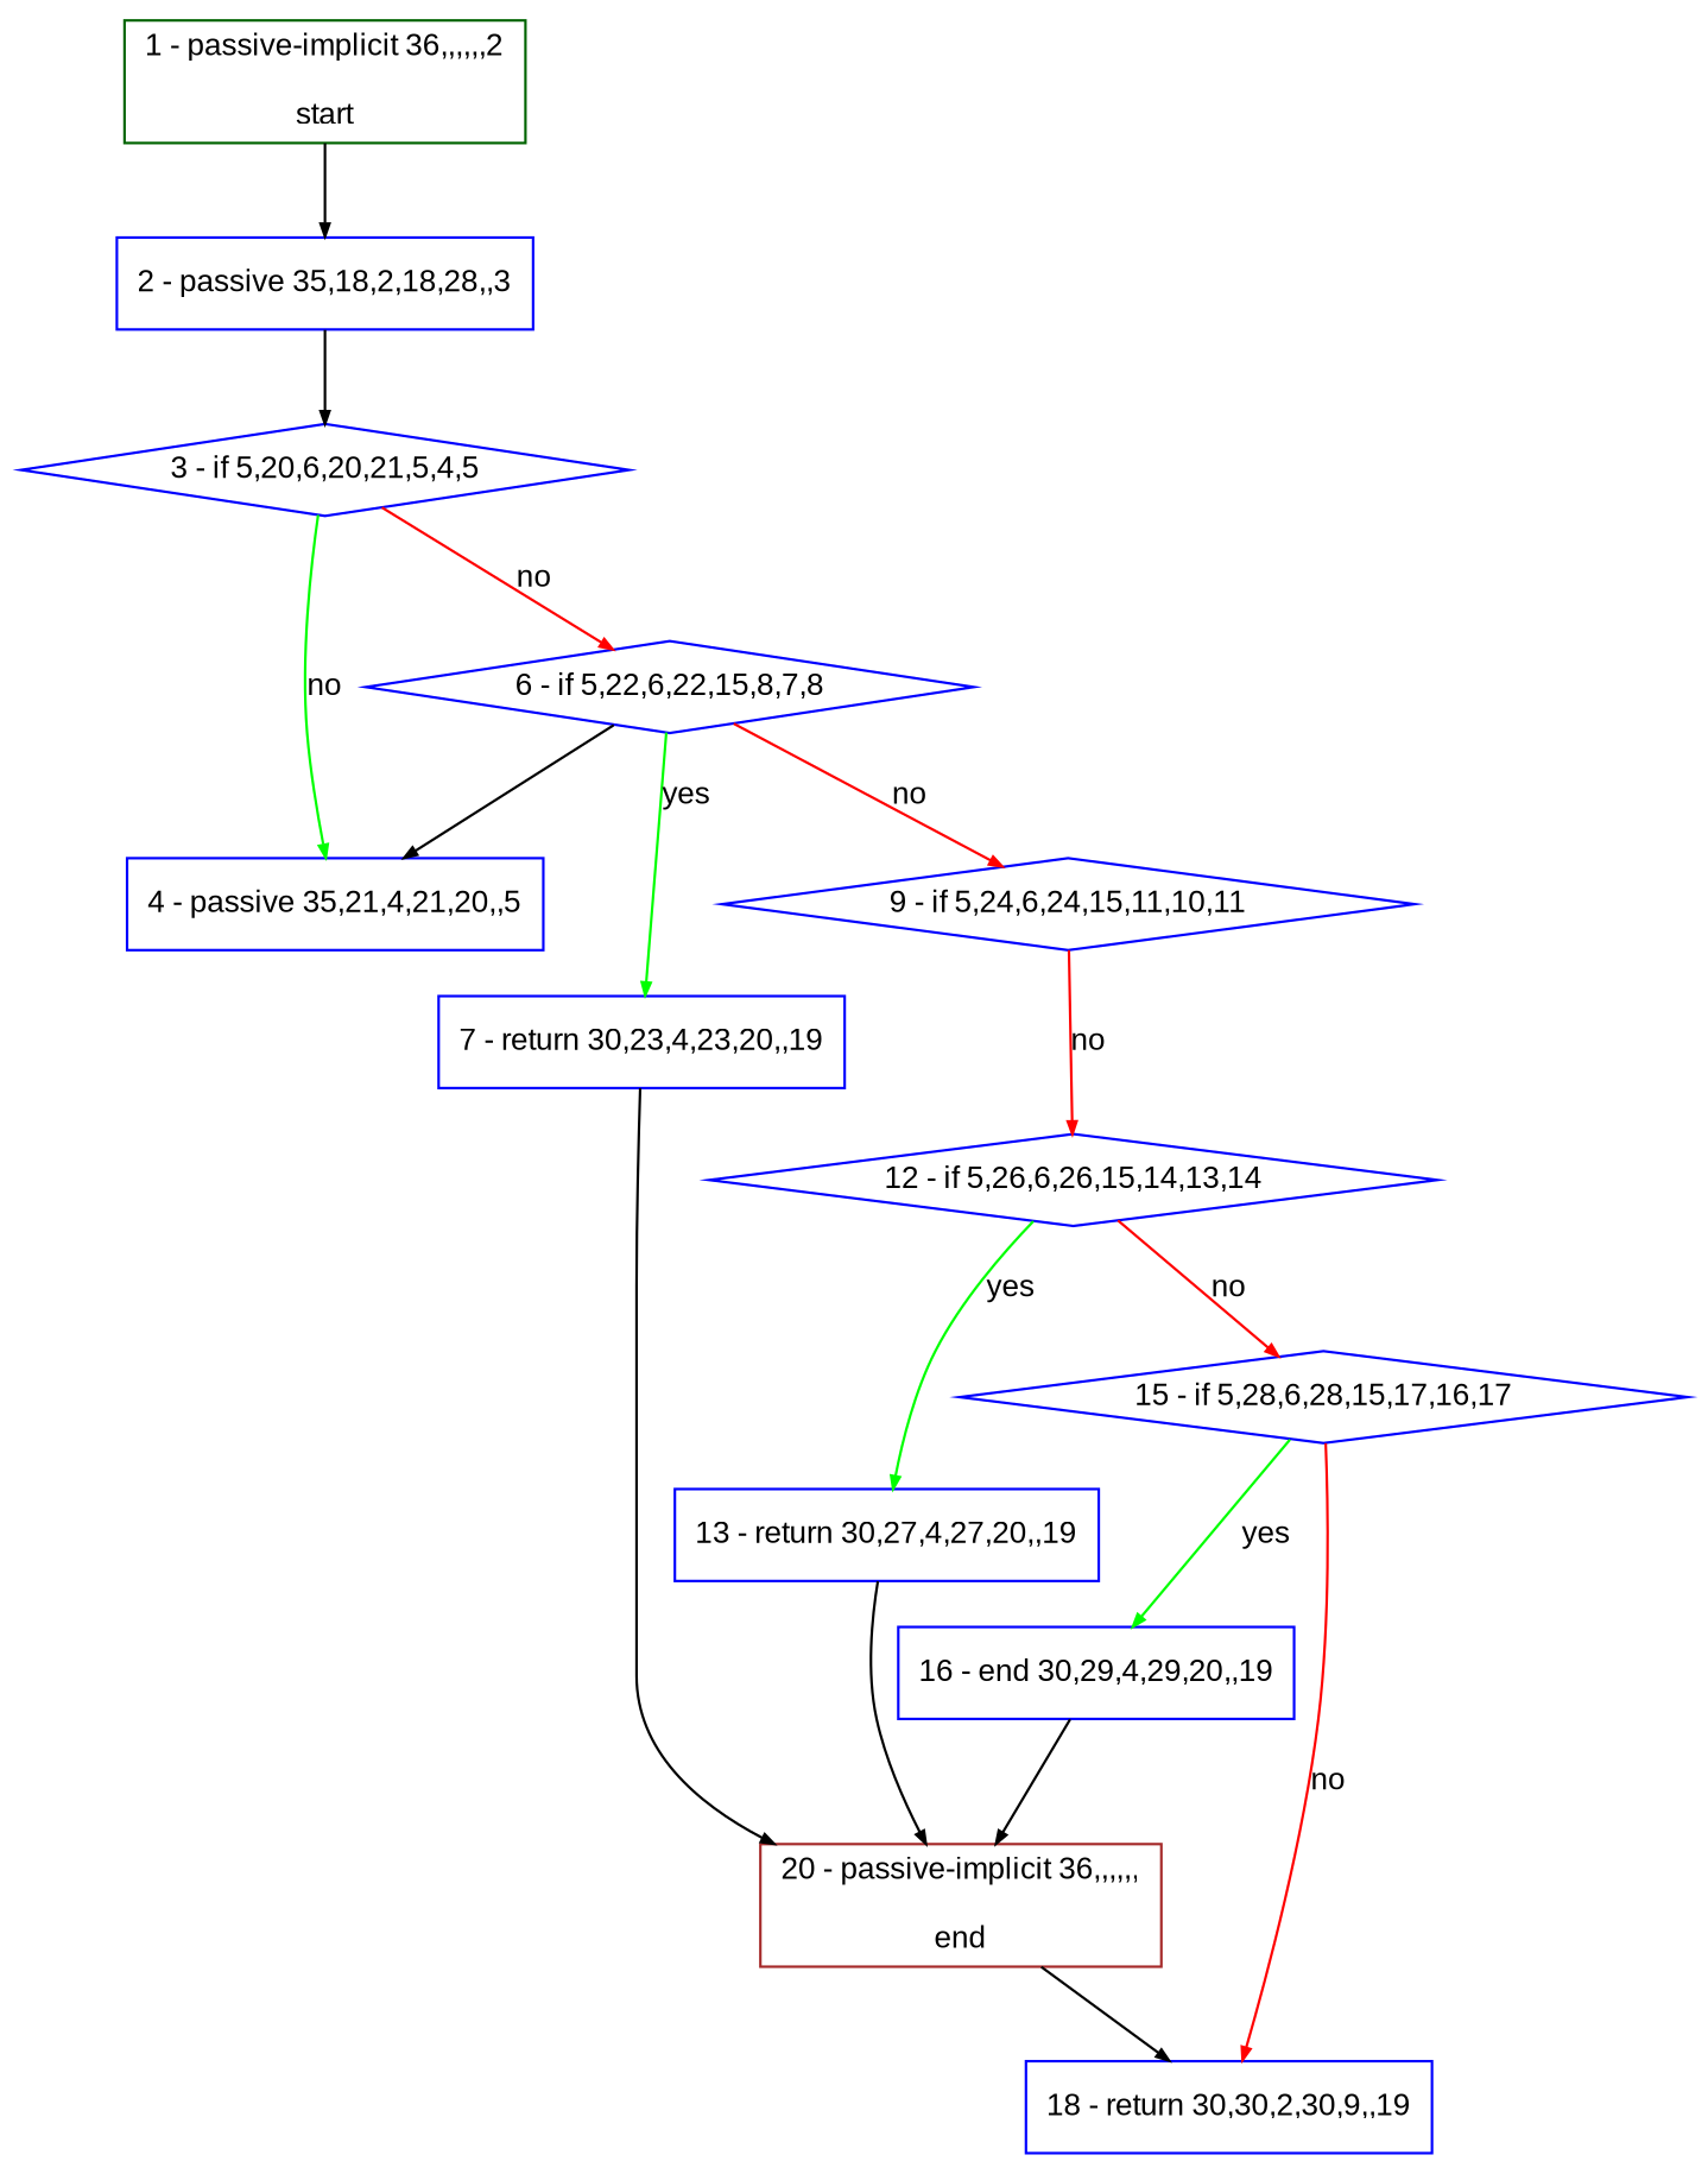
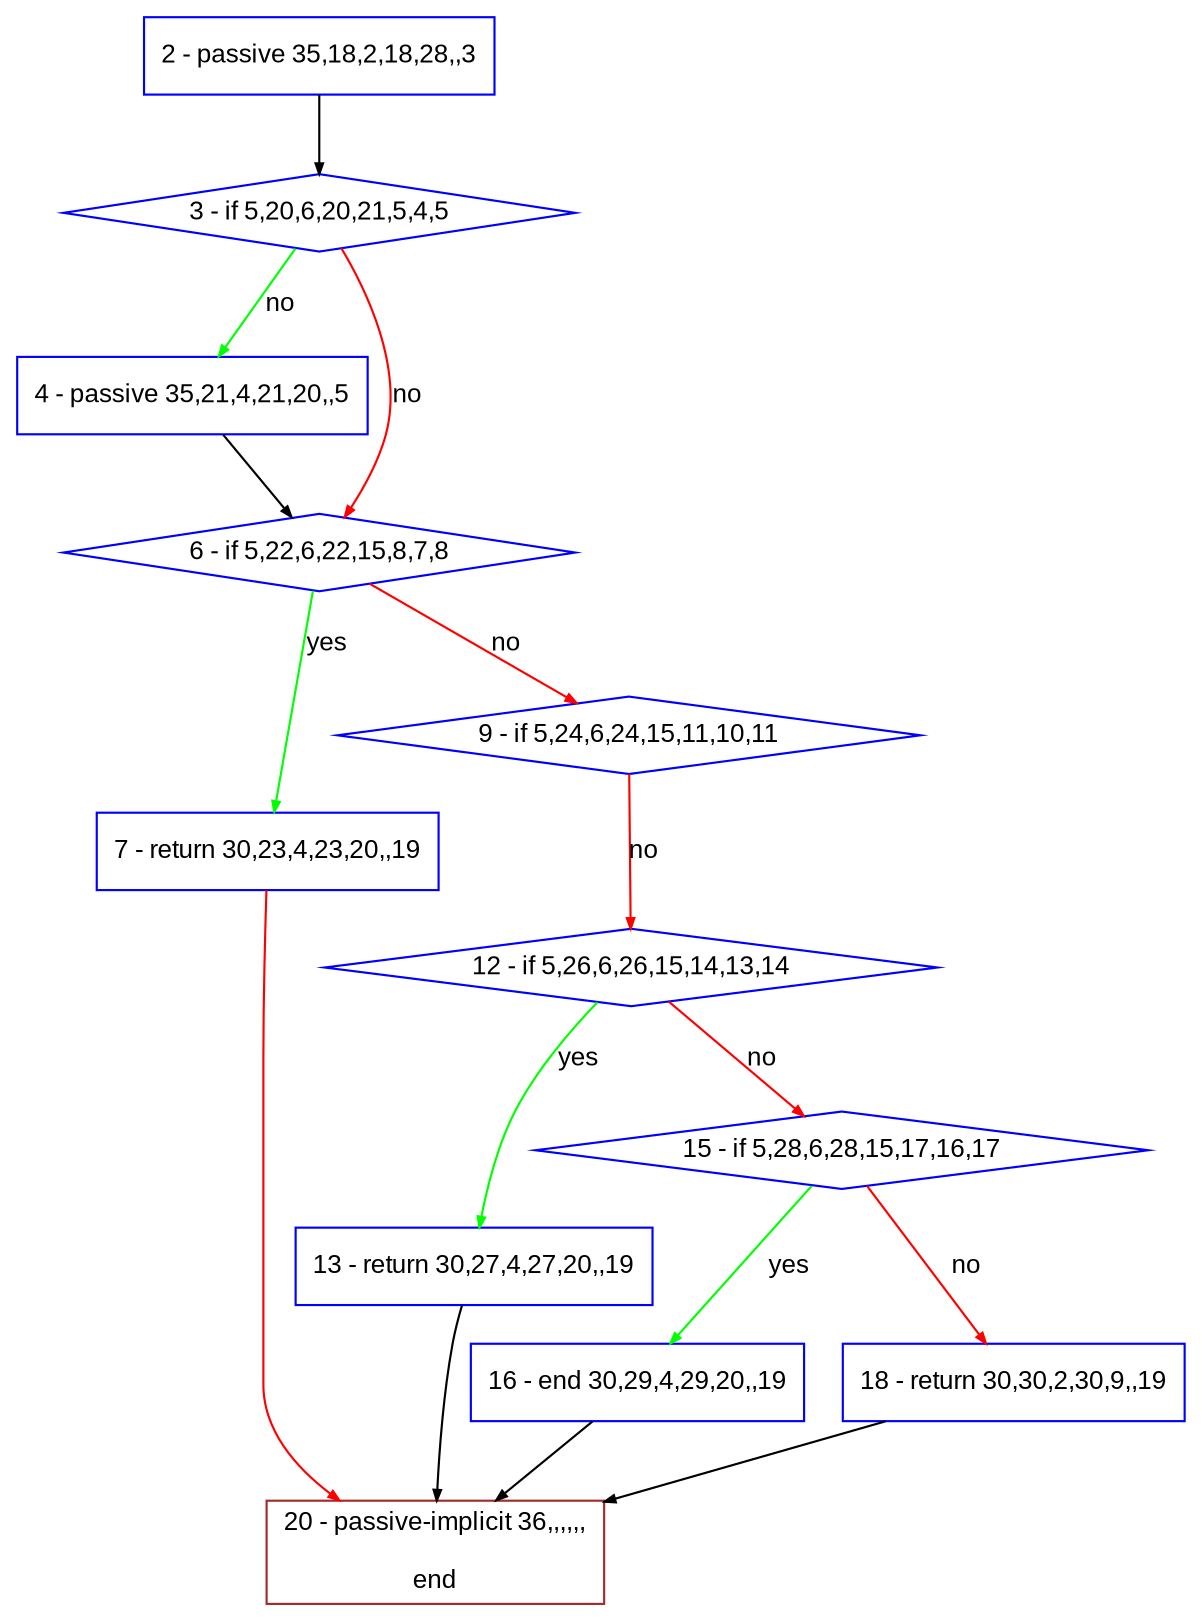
  digraph {
    bgcolor=white
    compound=true
    fillcolor="#FFFFCC"
    fontname=Arial
    fontsize=12
    pack=true
    packmode=clust
    style="rounded,filled"
    node [color="#0000ff" compound=true fillcolor="#ffffff" fixedsize=false fontname=Arial fontsize=12 node_initialized=no shape=box style=filled]
    edge [arrowhead=normal arrowsize=0.5 arrowtail=none color="#000000" compound=true dir=forward fontcolor=black fontname=Arial fontsize=12]
    n1 [label="2 - passive 35,18,2,18,28,,3"]
    n2 [label="3 - if 5,20,6,20,21,5,4,5" shape=diamond]
    n3 [label="4 - passive 35,21,4,21,20,,5"]
    n4 [label="6 - if 5,22,6,22,15,8,7,8" shape=diamond]
-   n5 [color="#006400" label="1 - passive-implicit 36,,,,,,2\n\nstart"]
    n6 [label="7 - return 30,23,4,23,20,,19"]
    n7 [label="9 - if 5,24,6,24,15,11,10,11" shape=diamond]
    n8 [color="#a52a2a" label="20 - passive-implicit 36,,,,,,\n\nend"]
    n9 [label="12 - if 5,26,6,26,15,14,13,14" shape=diamond]
    n10 [label="13 - return 30,27,4,27,20,,19"]
    n11 [label="15 - if 5,28,6,28,15,17,16,17" shape=diamond]
    n12 [label="16 - end 30,29,4,29,20,,19"]
    n13 [label="18 - return 30,30,2,30,9,,19"]
    n1 -> n2
    n2 -> n3 [color="#00ff00" label=no]
    n2 -> n4 [color="#ff0000" label=no]
-   n4 -> n3
+   n3 -> n4
    n4 -> n6 [color="#00ff00" label=yes]
    n4 -> n7 [color="#ff0000" label=no]
-   n5 -> n1
-   n6 -> n8
+   n6 -> n8 [color="#ff0000"]
    n7 -> n9 [color="#ff0000" label=no]
    n9 -> n10 [color="#00ff00" label=yes]
    n9 -> n11 [color="#ff0000" label=no]
    n10 -> n8
    n11 -> n12 [color="#00ff00" label=yes]
    n11 -> n13 [color="#ff0000" label=no]
    n12 -> n8
-   n8 -> n13
+   n13 -> n8
  }
